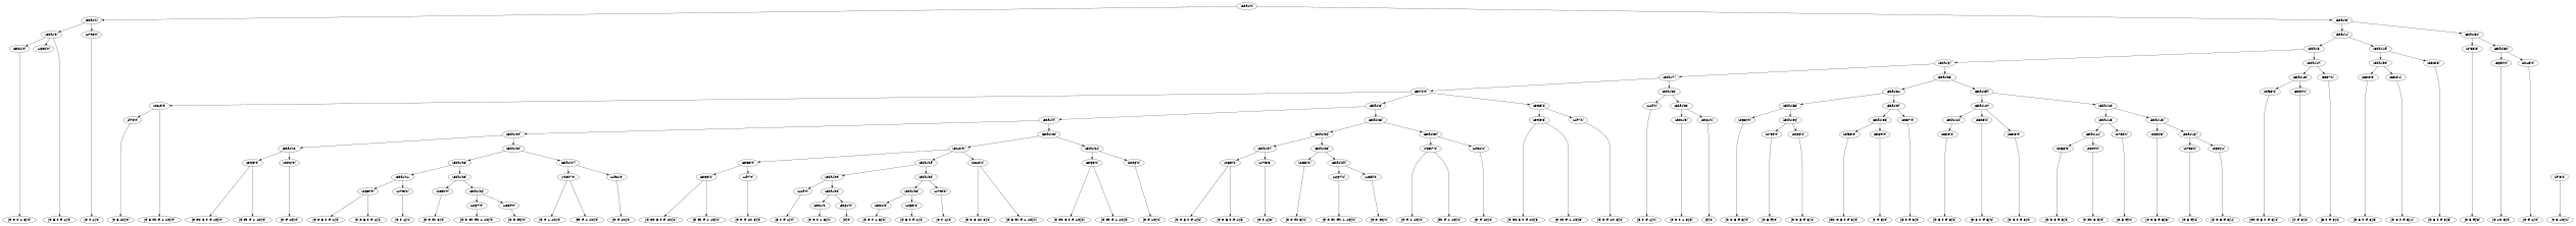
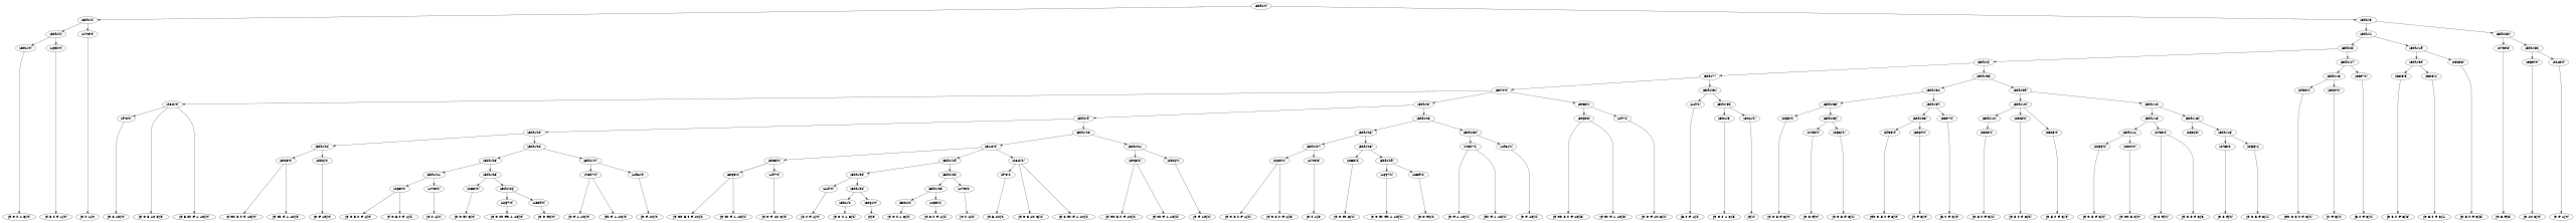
  digraph {
    fontname="DejaVu Sans"
    node [fontname="DejaVu Sans"]
    edge [fontname="DejaVu Sans"]
    "L5294(0)"
    "L5294(1)"
    "L5294(3)"
    "L5294(2)"
    "L4708(0)"
    "L5294(4)"
    "L5294(51)"
    "L3224(0)"
    "L4632(0)"
    "L5294(5)"
    "L5294(49)"
    "L1753(3)"
    "L5294(52)"
    "L5294(6)"
    "L5294(47)"
    "L5294(50)"
    "L2515(5)"
    "L3650(0)"
    "L2145(0)"
    "L5294(7)"
    "L5294(33)"
    "L5294(48)"
    "L3837(1)"
    "L2515(3)"
    "L2515(4)"
    "L5271(0)"
    "L5294(31)"
    "L5294(34)"
    "L5294(39)"
    "L2958(1)"
    "L3260(1)"
    "L1842(0)"
    "L5294(8)"
    "L5085(1)"
    "L449(1)"
    "L5294(32)"
    "L5294(35)"
    "L5294(37)"
    "L5294(40)"
    "L5294(42)"
    "L978(0)"
    "L5294(9)"
    "L5294(25)"
    "L5063(3)"
    "L497(1)"
    "L3224(3)"
    "L3164(1)"
    "L2656(0)"
    "L5294(36)"
    "L5294(38)"
    "L3837(0)"
    "L5294(41)"
    "L2515(2)"
    "L5294(43)"
    "L5294(45)"
    "L5294(10)"
    "L5294(18)"
    "L5294(26)"
    "L5294(30)"
    "L1753(0)"
    "L2656(1)"
    "L2958(0)"
    "L3260(0)"
    "L2515(0)"
    "L2515(1)"
    "L5294(44)"
    "L1753(1)"
    "L2656(3)"
    "L5294(46)"
    "L5294(11)"
    "L5294(12)"
    "L5142(0)"
    "L5294(24)"
    "L5294(27)"
    "L5294(28)"
    "L-1327(1)"
    "L4984(1)"
    "L2656(2)"
    "L2810(0)"
    "L1753(2)"
    "L2656(4)"
    "L5063(0)"
    "L2226(0)"
    "L5294(13)"
    "L5294(17)"
    "L5085(0)"
    "L5294(19)"
    "L1842(1)"
    "L5063(2)"
    "L2226(1)"
    "L1650(1)"
    "L4708(3)"
    "L1852(1)"
    "L5294(29)"
    "L5294(14)"
    "L5294(15)"
    "L-1327(0)"
    "L4984(0)"
    "L5063(1)"
    "L497(0)"
    "L5294(20)"
    "L5294(22)"
    "L978(1)"
    "L4667(1)"
    "L4339(1)"
    "L1650(0)"
    "L4708(1)"
    "L1852(0)"
    "L5294(16)"
    "L449(0)"
    "L5294(21)"
    "L5294(23)"
    "L4708(2)"
    "L4667(0)"
    "L4339(0)"
    "L3224(1)"
    "L3164(0)"
    "L3224(2)"
    "L4632(1)"
    "[C  D  F  A  B](0)"
    "[C  E  F  G  A](0)"
    "[C  F  A](0)"
    "[C  E  Ais](0)"
+   "[C  D  E  Ais  B](0)"
    "[C  E  Fis  G  A  Ais](0)"
    "[C  Dis  E  F  G  Ais](0)"
    "[C  Fis  G  A  Ais](0)"
    "[C  G  Ais](0)"
    "[C  D  E  F  G  A](0)"
    "[C  D  E  F  G  A](1)"
    "[C  F  A](1)"
    "[C  D  Fis  B](0)"
    "[C  D  Fis  Gis  A  Ais](0)"
    "[C  D  Fis](0)"
    "[C  G  A  Ais](0)"
    "[Fis  G  A  Ais](0)"
    "[D  G  Ais](0)"
    "[C  Dis  E  F  G  Ais](1)"
    "[C  Fis  G  A  Ais](1)"
    "[C  D  G  Ais  B](0)"
    "[E  F  G  A](0)"
    "[C  D  F  A  B](1)"
    "[F](0)"
    "[C  D  F  A  B](2)"
    "[C  E  F  G  A](1)"
    "[C  F  A](2)"
    "[C  E  Ais](1)"
    "[C  D  E  Ais  B](1)"
    "[C  E  Fis  G  A  Ais](1)"
    "[C  Dis  E  F  G  Ais](2)"
    "[C  Fis  G  A  Ais](2)"
    "[C  G  Ais](1)"
    "[C  D  E  F  G  A](2)"
    "[C  D  E  F  G  A](3)"
    "[C  F  A](3)"
    "[C  D  Fis  B](1)"
    "[C  D  Fis  Gis  A  Ais](1)"
    "[C  D  Fis](1)"
    "[C  G  A  Ais](1)"
    "[Fis  G  A  Ais](1)"
    "[D  G  Ais](1)"
    "[C  Dis  E  F  G  Ais](3)"
    "[C  Fis  G  A  Ais](3)"
    "[C  D  G  Ais  B](1)"
    "[E  F  G  A](1)"
    "[C  D  F  A  B](3)"
    "[F](1)"
    "[C  D  E  G  B](0)"
    "[C  E  G](0)"
    "[C  D  E  G  B](1)"
    "[Cis  D  E  F  G  B](0)"
    "[F  G  B](0)"
    "[E  F  G  B](0)"
    "[D  E  F  G  B](0)"
    "[D  E  F  G  B](1)"
    "[D  E  F  G  B](2)"
    "[C  D  E  G  B](2)"
    "[C  Dis  E  F](0)"
    "[C  E  G](1)"
    "[C  D  E  G  B](3)"
    "[C  E  G](2)"
    "[C  D  E  G  B](4)"
    "[Cis  D  E  F  G  B](1)"
    "[F  G  B](1)"
    "[E  F  G  B](1)"
    "[D  E  F  G  B](3)"
    "[D  E  F  G  B](4)"
    "[D  E  F  G  B](5)"
    "[C  E  G](3)"
    "[C  Ais  B](0)"
    "[C  G  A](0)"
    subgraph sub_1 {
      rank=min
      "L5294(0)"
    }
    subgraph sub_2 {
      rank=same
      "L5294(1)"
      "L5294(3)"
    }
    subgraph sub_3 {
      rank=same
      "L5294(2)"
      "L4708(0)"
      "L5294(4)"
      "L5294(51)"
    }
    subgraph sub_4 {
      rank=same
      "L3224(0)"
      "L4632(0)"
      "L5294(5)"
      "L5294(49)"
      "L1753(3)"
      "L5294(52)"
    }
    subgraph sub_5 {
      rank=same
      "L5294(6)"
      "L5294(47)"
      "L5294(50)"
      "L2515(5)"
      "L3650(0)"
      "L2145(0)"
    }
    subgraph sub_6 {
      rank=same
      "L5294(7)"
      "L5294(33)"
      "L5294(48)"
      "L3837(1)"
      "L2515(3)"
      "L2515(4)"
    }
    subgraph sub_7 {
      rank=same
      "L5271(0)"
      "L5294(31)"
      "L5294(34)"
      "L5294(39)"
      "L2958(1)"
      "L3260(1)"
    }
    subgraph sub_8 {
      rank=same
      "L1842(0)"
      "L5294(8)"
      "L5085(1)"
      "L449(1)"
      "L5294(32)"
      "L5294(35)"
      "L5294(37)"
      "L5294(40)"
      "L5294(42)"
    }
    subgraph sub_9 {
      rank=same
      "L978(0)"
      "L5294(9)"
      "L5294(25)"
      "L5063(3)"
      "L497(1)"
      "L3224(3)"
      "L3164(1)"
      "L2656(0)"
      "L5294(36)"
      "L5294(38)"
      "L3837(0)"
      "L5294(41)"
      "L2515(2)"
      "L5294(43)"
      "L5294(45)"
    }
    subgraph sub_10 {
      rank=same
      "L5294(10)"
      "L5294(18)"
      "L5294(26)"
      "L5294(30)"
      "L1753(0)"
      "L2656(1)"
      "L2958(0)"
      "L3260(0)"
      "L2515(0)"
      "L2515(1)"
      "L5294(44)"
      "L1753(1)"
      "L2656(3)"
      "L5294(46)"
    }
    subgraph sub_11 {
      rank=same
      "L5294(11)"
      "L5294(12)"
      "L5142(0)"
      "L5294(24)"
      "L5294(27)"
      "L5294(28)"
      "L-1327(1)"
      "L4984(1)"
      "L2656(2)"
      "L2810(0)"
      "L1753(2)"
      "L2656(4)"
    }
    subgraph sub_12 {
      rank=same
      "L5063(0)"
      "L2226(0)"
      "L5294(13)"
      "L5294(17)"
      "L5085(0)"
      "L5294(19)"
      "L1842(1)"
      "L5063(2)"
      "L2226(1)"
      "L1650(1)"
      "L4708(3)"
      "L1852(1)"
      "L5294(29)"
    }
    subgraph sub_13 {
      rank=same
      "L5294(14)"
      "L5294(15)"
      "L-1327(0)"
      "L4984(0)"
      "L5063(1)"
      "L497(0)"
      "L5294(20)"
      "L5294(22)"
      "L978(1)"
      "L4667(1)"
      "L4339(1)"
    }
    subgraph sub_14 {
      rank=same
      "L1650(0)"
      "L4708(1)"
      "L1852(0)"
      "L5294(16)"
      "L449(0)"
      "L5294(21)"
      "L5294(23)"
      "L4708(2)"
    }
    subgraph sub_15 {
      rank=same
      "L4667(0)"
      "L4339(0)"
      "L3224(1)"
      "L3164(0)"
      "L3224(2)"
      "L4632(1)"
    }
    subgraph sub_16 {
      rank=max
      "[C  D  F  A  B](0)"
      "[C  E  F  G  A](0)"
      "[C  F  A](0)"
      "[C  E  Ais](0)"
+     "[C  D  E  Ais  B](0)"
      "[C  E  Fis  G  A  Ais](0)"
      "[C  Dis  E  F  G  Ais](0)"
      "[C  Fis  G  A  Ais](0)"
      "[C  G  Ais](0)"
      "[C  D  E  F  G  A](0)"
      "[C  D  E  F  G  A](1)"
      "[C  F  A](1)"
      "[C  D  Fis  B](0)"
      "[C  D  Fis  Gis  A  Ais](0)"
      "[C  D  Fis](0)"
      "[C  G  A  Ais](0)"
      "[Fis  G  A  Ais](0)"
      "[D  G  Ais](0)"
      "[C  Dis  E  F  G  Ais](1)"
      "[C  Fis  G  A  Ais](1)"
      "[C  D  G  Ais  B](0)"
      "[E  F  G  A](0)"
      "[C  D  F  A  B](1)"
      "[F](0)"
      "[C  D  F  A  B](2)"
      "[C  E  F  G  A](1)"
      "[C  F  A](2)"
      "[C  E  Ais](1)"
      "[C  D  E  Ais  B](1)"
      "[C  E  Fis  G  A  Ais](1)"
      "[C  Dis  E  F  G  Ais](2)"
      "[C  Fis  G  A  Ais](2)"
      "[C  G  Ais](1)"
      "[C  D  E  F  G  A](2)"
      "[C  D  E  F  G  A](3)"
      "[C  F  A](3)"
      "[C  D  Fis  B](1)"
      "[C  D  Fis  Gis  A  Ais](1)"
      "[C  D  Fis](1)"
      "[C  G  A  Ais](1)"
      "[Fis  G  A  Ais](1)"
      "[D  G  Ais](1)"
      "[C  Dis  E  F  G  Ais](3)"
      "[C  Fis  G  A  Ais](3)"
      "[C  D  G  Ais  B](1)"
      "[E  F  G  A](1)"
      "[C  D  F  A  B](3)"
      "[F](1)"
      "[C  D  E  G  B](0)"
      "[C  E  G](0)"
      "[C  D  E  G  B](1)"
      "[Cis  D  E  F  G  B](0)"
      "[F  G  B](0)"
      "[E  F  G  B](0)"
      "[D  E  F  G  B](0)"
      "[D  E  F  G  B](1)"
      "[D  E  F  G  B](2)"
      "[C  D  E  G  B](2)"
      "[C  Dis  E  F](0)"
      "[C  E  G](1)"
      "[C  D  E  G  B](3)"
      "[C  E  G](2)"
      "[C  D  E  G  B](4)"
      "[Cis  D  E  F  G  B](1)"
      "[F  G  B](1)"
      "[E  F  G  B](1)"
      "[D  E  F  G  B](3)"
      "[D  E  F  G  B](4)"
      "[D  E  F  G  B](5)"
      "[C  E  G](3)"
      "[C  Ais  B](0)"
      "[C  G  A](0)"
    }
    "L5294(0)" -> "L5294(1)"
    "L5294(0)" -> "L5294(3)"
    "L5294(1)" -> "L5294(2)"
    "L5294(1)" -> "L4708(0)"
    "L5294(3)" -> "L5294(4)"
    "L5294(3)" -> "L5294(51)"
    "L5294(2)" -> "L3224(0)"
    "L5294(2)" -> "L4632(0)"
    "L4708(0)" -> "[C  F  A](0)"
    "L5294(4)" -> "L5294(5)"
    "L5294(4)" -> "L5294(49)"
    "L5294(51)" -> "L1753(3)"
    "L5294(51)" -> "L5294(52)"
    "L3224(0)" -> "[C  D  F  A  B](0)"
-   "L5294(2)" -> "[C  E  F  G  A](0)"
+   "L4632(0)" -> "[C  E  F  G  A](0)"
    "L5294(5)" -> "L5294(6)"
    "L5294(5)" -> "L5294(47)"
    "L5294(49)" -> "L5294(50)"
    "L5294(49)" -> "L2515(5)"
    "L1753(3)" -> "[C  E  G](3)"
    "L5294(52)" -> "L3650(0)"
    "L5294(52)" -> "L2145(0)"
    "L5294(6)" -> "L5294(7)"
    "L5294(6)" -> "L5294(33)"
    "L5294(47)" -> "L5294(48)"
    "L5294(47)" -> "L3837(1)"
    "L5294(50)" -> "L2515(3)"
    "L5294(50)" -> "L2515(4)"
    "L2515(5)" -> "[D  E  F  G  B](5)"
    "L3650(0)" -> "[C  Ais  B](0)"
    "L2145(0)" -> "[C  G  A](0)"
    "L5294(7)" -> "L5271(0)"
    "L5294(7)" -> "L5294(31)"
    "L5294(33)" -> "L5294(34)"
    "L5294(33)" -> "L5294(39)"
    "L5294(48)" -> "L2958(1)"
    "L5294(48)" -> "L3260(1)"
    "L3837(1)" -> "[E  F  G  B](1)"
    "L2515(3)" -> "[D  E  F  G  B](3)"
    "L2515(4)" -> "[D  E  F  G  B](4)"
    "L5271(0)" -> "L1842(0)"
    "L5271(0)" -> "L5294(8)"
    "L5271(0)" -> "L5085(1)"
    "L5294(31)" -> "L449(1)"
    "L5294(31)" -> "L5294(32)"
    "L5294(34)" -> "L5294(35)"
    "L5294(34)" -> "L5294(37)"
    "L5294(39)" -> "L5294(40)"
    "L5294(39)" -> "L5294(42)"
    "L2958(1)" -> "[Cis  D  E  F  G  B](1)"
    "L3260(1)" -> "[F  G  B](1)"
    "L1842(0)" -> "L978(0)"
+   "L1842(0)" -> "[C  D  E  Ais  B](0)"
    "L1842(0)" -> "[C  E  Fis  G  A  Ais](0)"
    "L5294(8)" -> "L5294(9)"
    "L5294(8)" -> "L5294(25)"
    "L5085(1)" -> "L5063(3)"
    "L5085(1)" -> "L497(1)"
    "L449(1)" -> "[E  F  G  A](1)"
    "L5294(32)" -> "L3224(3)"
    "L5294(32)" -> "L3164(1)"
    "L5294(35)" -> "L2656(0)"
    "L5294(35)" -> "L5294(36)"
    "L5294(37)" -> "L5294(38)"
    "L5294(37)" -> "L3837(0)"
    "L5294(40)" -> "L5294(41)"
    "L5294(40)" -> "L2515(2)"
    "L5294(40)" -> "L2515(0)"
    "L5294(42)" -> "L5294(43)"
    "L5294(42)" -> "L5294(45)"
    "L978(0)" -> "[C  E  Ais](0)"
    "L5294(9)" -> "L5294(10)"
    "L5294(9)" -> "L5294(18)"
    "L5294(25)" -> "L5294(26)"
    "L5294(25)" -> "L5294(30)"
    "L5063(3)" -> "[C  Dis  E  F  G  Ais](3)"
    "L5063(3)" -> "[C  Fis  G  A  Ais](3)"
    "L497(1)" -> "[C  D  G  Ais  B](1)"
    "L3224(3)" -> "[C  D  F  A  B](3)"
    "L3164(1)" -> "[F](1)"
    "L2656(0)" -> "[C  D  E  G  B](0)"
    "L5294(36)" -> "L1753(0)"
    "L5294(36)" -> "L2656(1)"
    "L5294(38)" -> "L2958(0)"
    "L5294(38)" -> "L3260(0)"
    "L3837(0)" -> "[E  F  G  B](0)"
    "L5294(41)" -> "L2515(1)"
    "L2515(2)" -> "[D  E  F  G  B](2)"
    "L5294(43)" -> "L5294(44)"
    "L5294(43)" -> "L1753(1)"
    "L5294(45)" -> "L2656(3)"
    "L5294(45)" -> "L5294(46)"
    "L5294(10)" -> "L5294(11)"
    "L5294(10)" -> "L5294(12)"
    "L5294(18)" -> "L5142(0)"
    "L5294(18)" -> "L5294(24)"
    "L5294(26)" -> "L5294(27)"
    "L5294(26)" -> "L5294(28)"
    "L5294(30)" -> "L-1327(1)"
    "L5294(30)" -> "L4984(1)"
    "L1753(0)" -> "[C  E  G](0)"
    "L2656(1)" -> "[C  D  E  G  B](1)"
    "L2958(0)" -> "[Cis  D  E  F  G  B](0)"
    "L3260(0)" -> "[F  G  B](0)"
    "L2515(0)" -> "[D  E  F  G  B](0)"
    "L2515(1)" -> "[D  E  F  G  B](1)"
    "L5294(44)" -> "L2656(2)"
    "L5294(44)" -> "L2810(0)"
    "L1753(1)" -> "[C  E  G](1)"
-   "L2656(3)" -> "[C  D  E  G  B](3)"
+   "L1753(1)" -> "[C  D  E  G  B](3)"
    "L5294(46)" -> "L1753(2)"
    "L5294(46)" -> "L2656(4)"
    "L5294(11)" -> "L5063(0)"
    "L5294(11)" -> "L2226(0)"
    "L5294(12)" -> "L5294(13)"
    "L5294(12)" -> "L5294(17)"
    "L5142(0)" -> "L5085(0)"
    "L5142(0)" -> "L5294(19)"
    "L5142(0)" -> "L1842(1)"
    "L5294(24)" -> "L5063(2)"
    "L5294(24)" -> "L2226(1)"
    "L5294(27)" -> "L1650(1)"
    "L5294(27)" -> "L4708(3)"
    "L5294(28)" -> "L1852(1)"
    "L5294(28)" -> "L5294(29)"
    "L-1327(1)" -> "[C  G  A  Ais](1)"
    "L-1327(1)" -> "[Fis  G  A  Ais](1)"
    "L4984(1)" -> "[D  G  Ais](1)"
    "L2656(2)" -> "[C  D  E  G  B](2)"
    "L2810(0)" -> "[C  Dis  E  F](0)"
    "L1753(2)" -> "[C  E  G](2)"
    "L2656(4)" -> "[C  D  E  G  B](4)"
    "L5063(0)" -> "[C  Dis  E  F  G  Ais](0)"
    "L5063(0)" -> "[C  Fis  G  A  Ais](0)"
    "L2226(0)" -> "[C  G  Ais](0)"
    "L5294(13)" -> "L5294(14)"
    "L5294(13)" -> "L5294(15)"
    "L5294(17)" -> "L-1327(0)"
    "L5294(17)" -> "L4984(0)"
    "L5085(0)" -> "L5063(1)"
    "L5085(0)" -> "L497(0)"
    "L5294(19)" -> "L5294(20)"
    "L5294(19)" -> "L5294(22)"
+   "L1842(1)" -> "L978(1)"
    "L1842(1)" -> "[C  D  E  Ais  B](1)"
    "L1842(1)" -> "[C  E  Fis  G  A  Ais](1)"
    "L5063(2)" -> "[C  Dis  E  F  G  Ais](2)"
    "L5063(2)" -> "[C  Fis  G  A  Ais](2)"
    "L2226(1)" -> "[C  G  Ais](1)"
    "L1650(1)" -> "[C  D  E  F  G  A](2)"
    "L1650(1)" -> "[C  D  E  F  G  A](3)"
    "L4708(3)" -> "[C  F  A](3)"
    "L1852(1)" -> "[C  D  Fis  B](1)"
    "L5294(29)" -> "L4667(1)"
    "L5294(29)" -> "L4339(1)"
    "L5294(14)" -> "L1650(0)"
    "L5294(14)" -> "L4708(1)"
    "L5294(15)" -> "L1852(0)"
    "L5294(15)" -> "L5294(16)"
    "L-1327(0)" -> "[C  G  A  Ais](0)"
    "L-1327(0)" -> "[Fis  G  A  Ais](0)"
    "L4984(0)" -> "[D  G  Ais](0)"
    "L5063(1)" -> "[C  Dis  E  F  G  Ais](1)"
    "L5063(1)" -> "[C  Fis  G  A  Ais](1)"
    "L497(0)" -> "[C  D  G  Ais  B](0)"
    "L5294(20)" -> "L449(0)"
    "L5294(20)" -> "L5294(21)"
    "L5294(22)" -> "L5294(23)"
    "L5294(22)" -> "L4708(2)"
    "L978(1)" -> "[C  E  Ais](1)"
    "L4667(1)" -> "[C  D  Fis  Gis  A  Ais](1)"
    "L4339(1)" -> "[C  D  Fis](1)"
    "L1650(0)" -> "[C  D  E  F  G  A](0)"
    "L1650(0)" -> "[C  D  E  F  G  A](1)"
    "L4708(1)" -> "[C  F  A](1)"
    "L1852(0)" -> "[C  D  Fis  B](0)"
    "L5294(16)" -> "L4667(0)"
    "L5294(16)" -> "L4339(0)"
    "L449(0)" -> "[E  F  G  A](0)"
    "L5294(21)" -> "L3224(1)"
    "L5294(21)" -> "L3164(0)"
    "L5294(23)" -> "L3224(2)"
    "L5294(23)" -> "L4632(1)"
    "L4708(2)" -> "[C  F  A](2)"
    "L4667(0)" -> "[C  D  Fis  Gis  A  Ais](0)"
    "L4339(0)" -> "[C  D  Fis](0)"
    "L3224(1)" -> "[C  D  F  A  B](1)"
    "L3164(0)" -> "[F](0)"
    "L3224(2)" -> "[C  D  F  A  B](2)"
    "L4632(1)" -> "[C  E  F  G  A](1)"
  }
